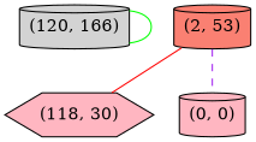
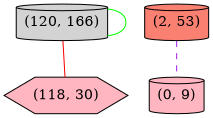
  graph {
    fontname="DejaVu Serif"
    node [fillcolor=lightpink fontname="DejaVu Serif" shape=cylinder style=filled]
    edge [fontname="DejaVu Serif" style=solid]
    n1 [fillcolor=lightgrey label="(120, 166)"]
    "(118, 30)" [shape=hexagon]
    "(2, 53)" [fillcolor=salmon]
-   "(0, 0)"
+   "(0, 0)" [label="(0, 9)"]
    n1 -- n1 [color=green weight=2]
-   "(2, 53)" -- "(118, 30)" [color=red weight=1]
+   n1 -- "(118, 30)" [color=red weight=1]
    "(2, 53)" -- "(0, 0)" [color=purple style=dashed weight=4]
  }
